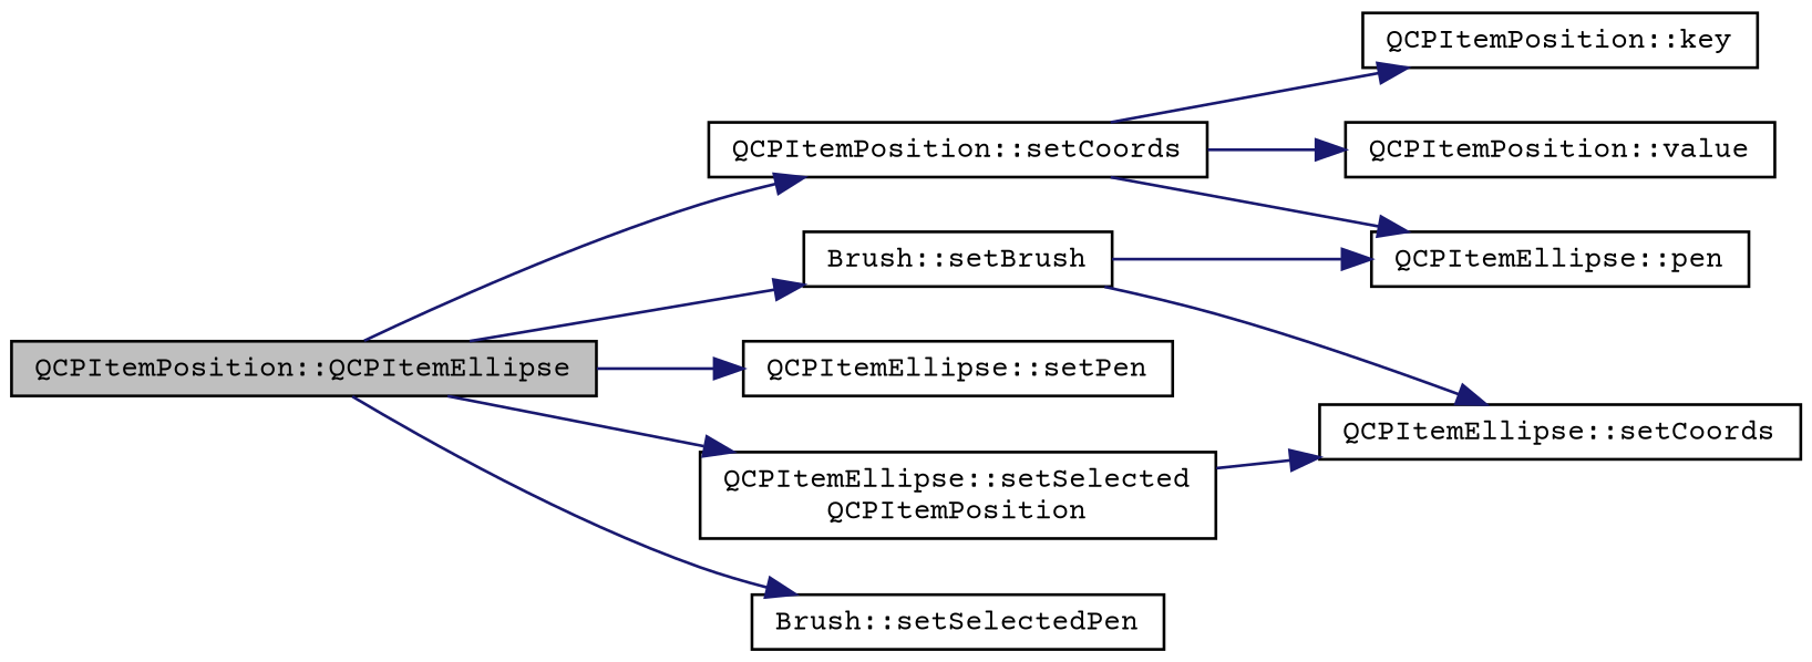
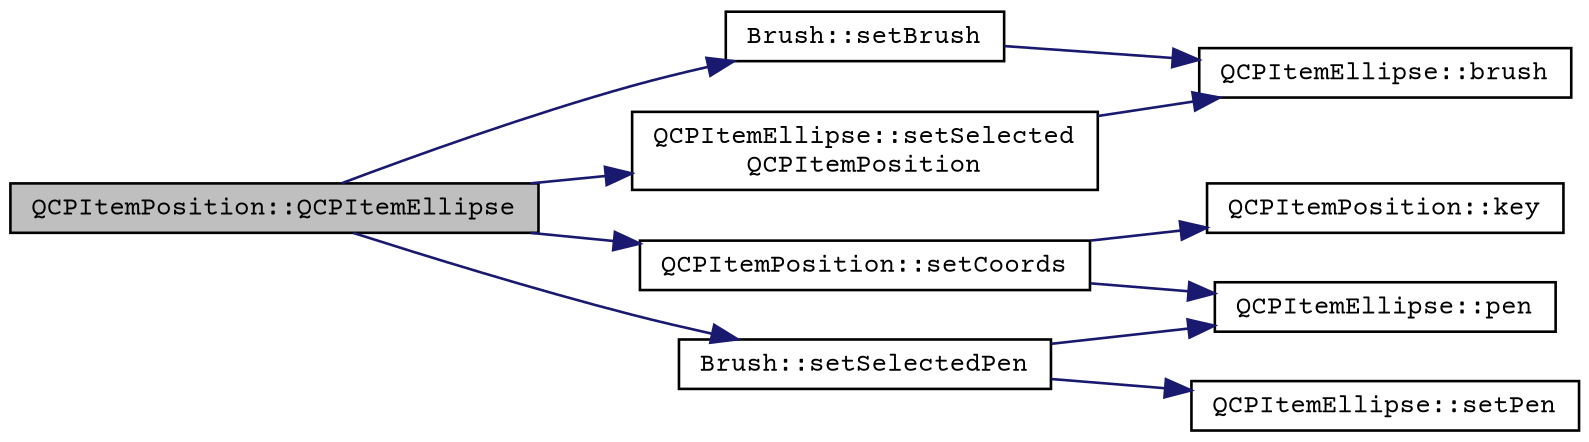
  digraph {
    fontname="Courier Prime"
    rankdir=LR
    node [color=black fillcolor=white fontname="Courier Prime" fontsize=10 shape=record style=filled]
    edge [color=midnightblue fontname="Courier Prime" fontsize=10 labelfontname=Helvetica labelfontsize=10 style=solid]
    n1 [fillcolor=grey75 fontcolor=black height=0.2 label="QCPItemPosition::QCPItemEllipse" width=0.4]
    n2 [height=0.2 label="Brush::setBrush" width=0.4]
    n3 [height=0.2 label="QCPItemPosition::setCoords" width=0.4]
    n4 [height=0.2 label="QCPItemEllipse::setPen" width=0.4]
    n5 [height=0.2 label="QCPItemEllipse::setSelected\lQCPItemPosition" width=0.4]
    n6 [height=0.2 label="Brush::setSelectedPen" width=0.4]
-   n7 [height=0.2 label="QCPItemEllipse::setCoords" width=0.4]
+   n7 [height=0.2 label="QCPItemEllipse::brush" width=0.4]
    n8 [height=0.2 label="QCPItemPosition::key" width=0.4]
-   n9 [height=0.2 label="QCPItemPosition::value" width=0.4]
    n10 [height=0.2 label="QCPItemEllipse::pen" width=0.4]
    n1 -> n2
    n1 -> n3
-   n1 -> n4
+   n6 -> n4
    n1 -> n5
    n1 -> n6
    n2 -> n7
    n3 -> n8
-   n3 -> n9
    n3 -> n10
    n5 -> n7
-   n2 -> n10
+   n6 -> n10
  }
